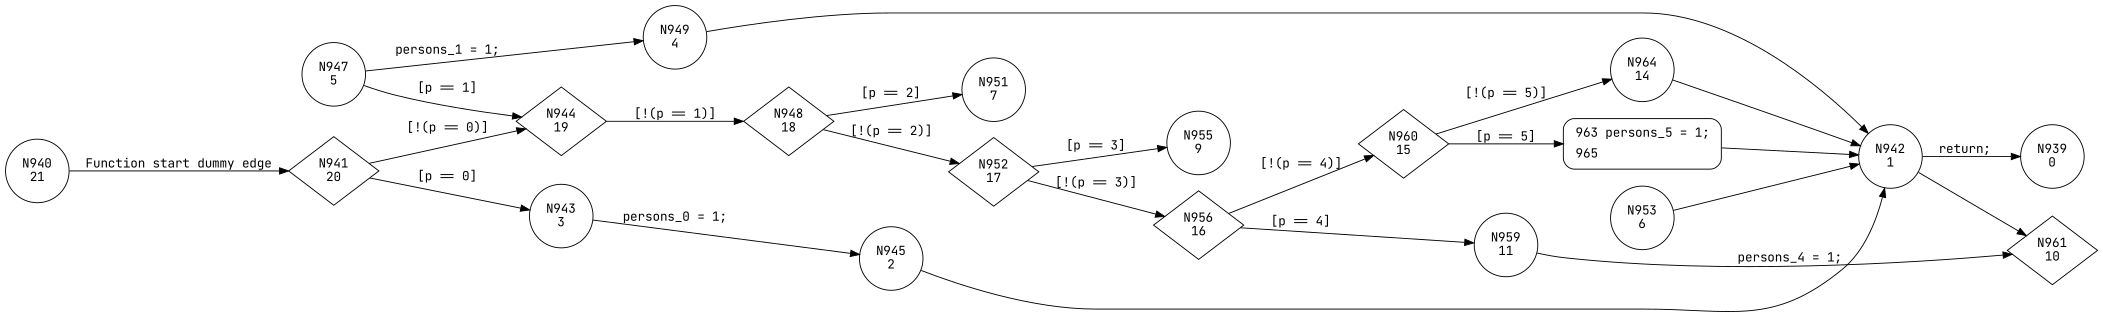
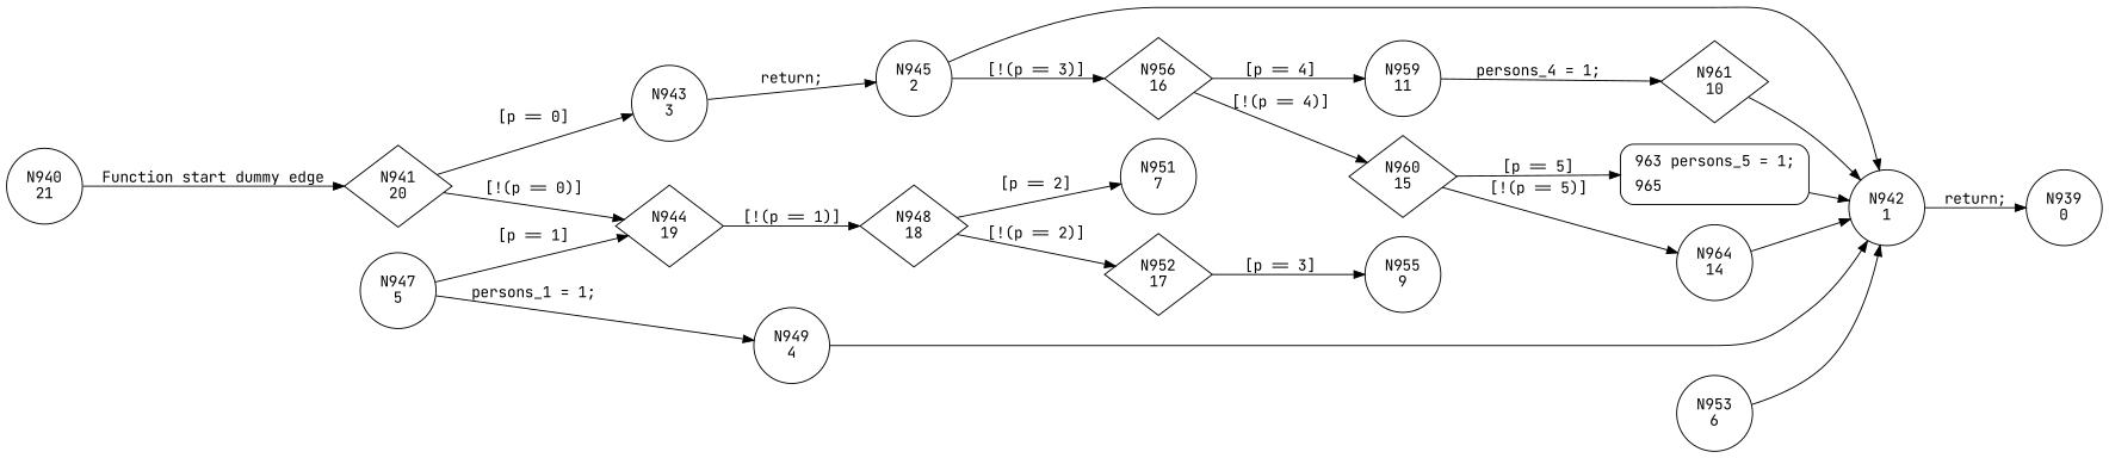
  digraph {
    fontname="JetBrains Mono"
    rankdir=LR
    node [fontname="JetBrains Mono" shape=circle]
    edge [fontname="JetBrains Mono"]
    n1 [label="N940\n21"]
    n2 [label="N941\n20" shape=diamond]
    n3 [label="N943\n3"]
    n4 [label="N944\n19" shape=diamond]
    n5 [label="N945\n2"]
    n6 [label="N948\n18" shape=diamond]
    n7 [label="N942\n1"]
    n8 [label="N947\n5"]
    n9 [label="N949\n4"]
    n10 [label="N951\n7"]
    n11 [label="N952\n17" shape=diamond]
    n12 [label="N955\n9"]
    n13 [label="N956\n16" shape=diamond]
    n14 [label="N953\n6"]
    n15 [label="N959\n11"]
    n16 [label="N960\n15" shape=diamond]
    n17 [label="N961\n10" shape=diamond]
    n18 [fillcolor=white label=<<table border="0" cellborder="0" cellpadding="3" bgcolor="white"><tr><td align="right">963</td><td align="left">persons_5 = 1;</td></tr><tr><td align="right">965</td><td align="left"></td></tr></table>> penwidth=1 shape=Mrecord style="filled,bold"]
    n19 [label="N964\n14"]
    n20 [label="N939\n0"]
    n1 -> n2 [label="Function start dummy edge"]
    n2 -> n3 [label="[p == 0]"]
    n2 -> n4 [label="[!(p == 0)]"]
-   n3 -> n5 [label="persons_0 = 1;"]
+   n3 -> n5 [label="return;"]
    n4 -> n6 [label="[!(p == 1)]"]
    n5 -> n7
    n6 -> n10 [label="[p == 2]"]
    n6 -> n11 [label="[!(p == 2)]"]
    n7 -> n20 [label="return;"]
    n8 -> n4 [label="[p == 1]"]
    n8 -> n9 [label="persons_1 = 1;"]
    n9 -> n7
    n11 -> n12 [label="[p == 3]"]
-   n11 -> n13 [label="[!(p == 3)]"]
+   n5 -> n13 [label="[!(p == 3)]"]
    n13 -> n15 [label="[p == 4]"]
    n13 -> n16 [label="[!(p == 4)]"]
    n14 -> n7
    n15 -> n17 [label="persons_4 = 1;"]
    n16 -> n18 [label="[p == 5]"]
    n16 -> n19 [label="[!(p == 5)]"]
-   n7 -> n17
+   n17 -> n7
    n18 -> n7
    n19 -> n7
  }
